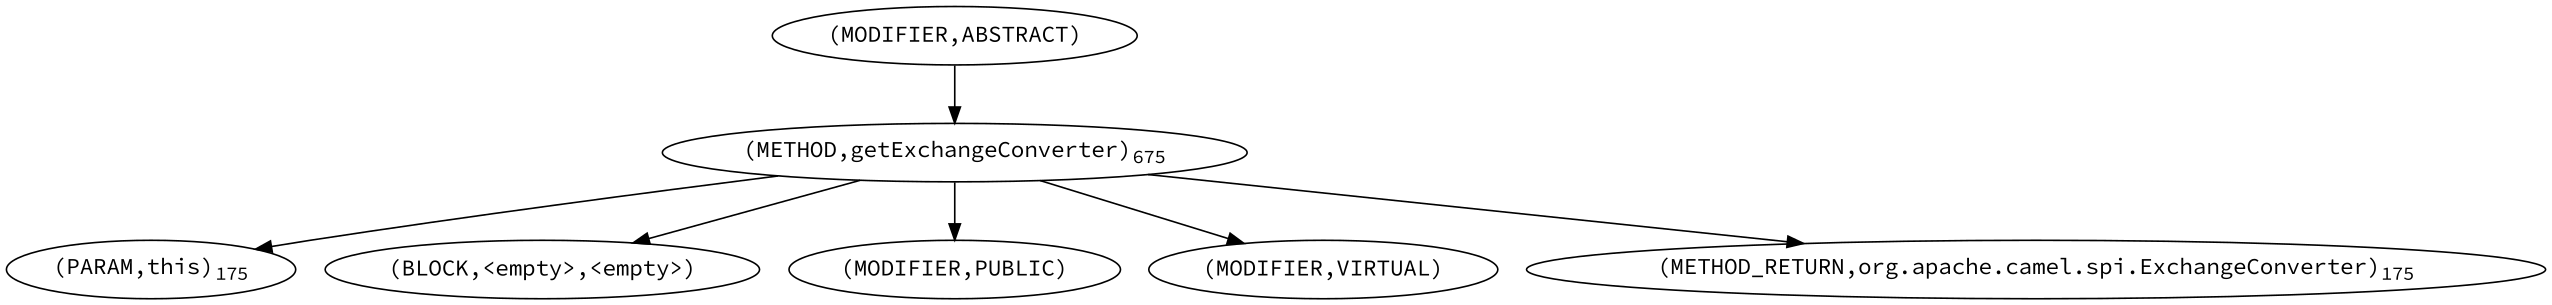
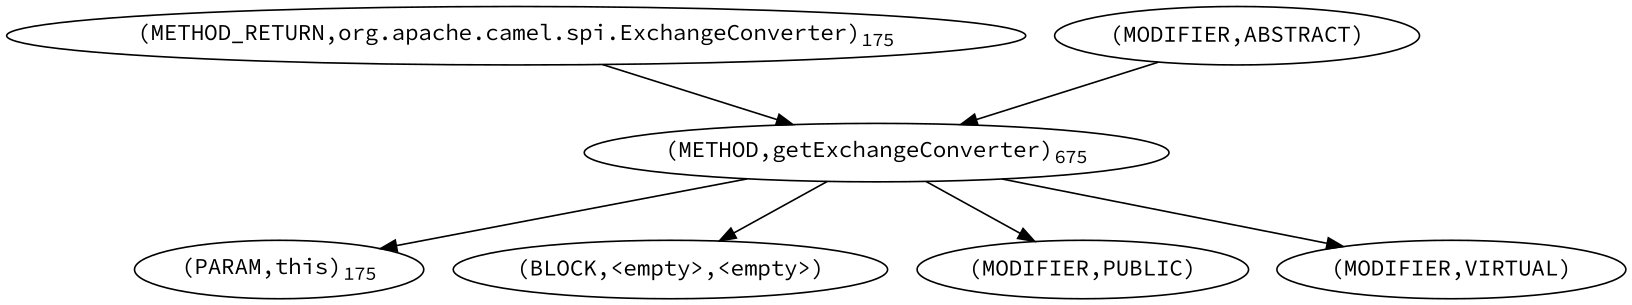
  digraph {
    fontname="Source Code Pro"
    node [fontname="Source Code Pro"]
    edge [fontname="Source Code Pro"]
    n1 [label=<(METHOD,getExchangeConverter)<SUB>675</SUB>>]
    n2 [label=<(PARAM,this)<SUB>175</SUB>>]
    n3 [label=<(BLOCK,&lt;empty&gt;,&lt;empty&gt;)>]
    n4 [label=<(MODIFIER,PUBLIC)>]
    n5 [label=<(MODIFIER,VIRTUAL)>]
    n6 [label=<(METHOD_RETURN,org.apache.camel.spi.ExchangeConverter)<SUB>175</SUB>>]
    n7 [label=<(MODIFIER,ABSTRACT)>]
    n1 -> n2
    n1 -> n3
    n1 -> n4
    n1 -> n5
-   n1 -> n6
+   n6 -> n1
    n7 -> n1
  }
